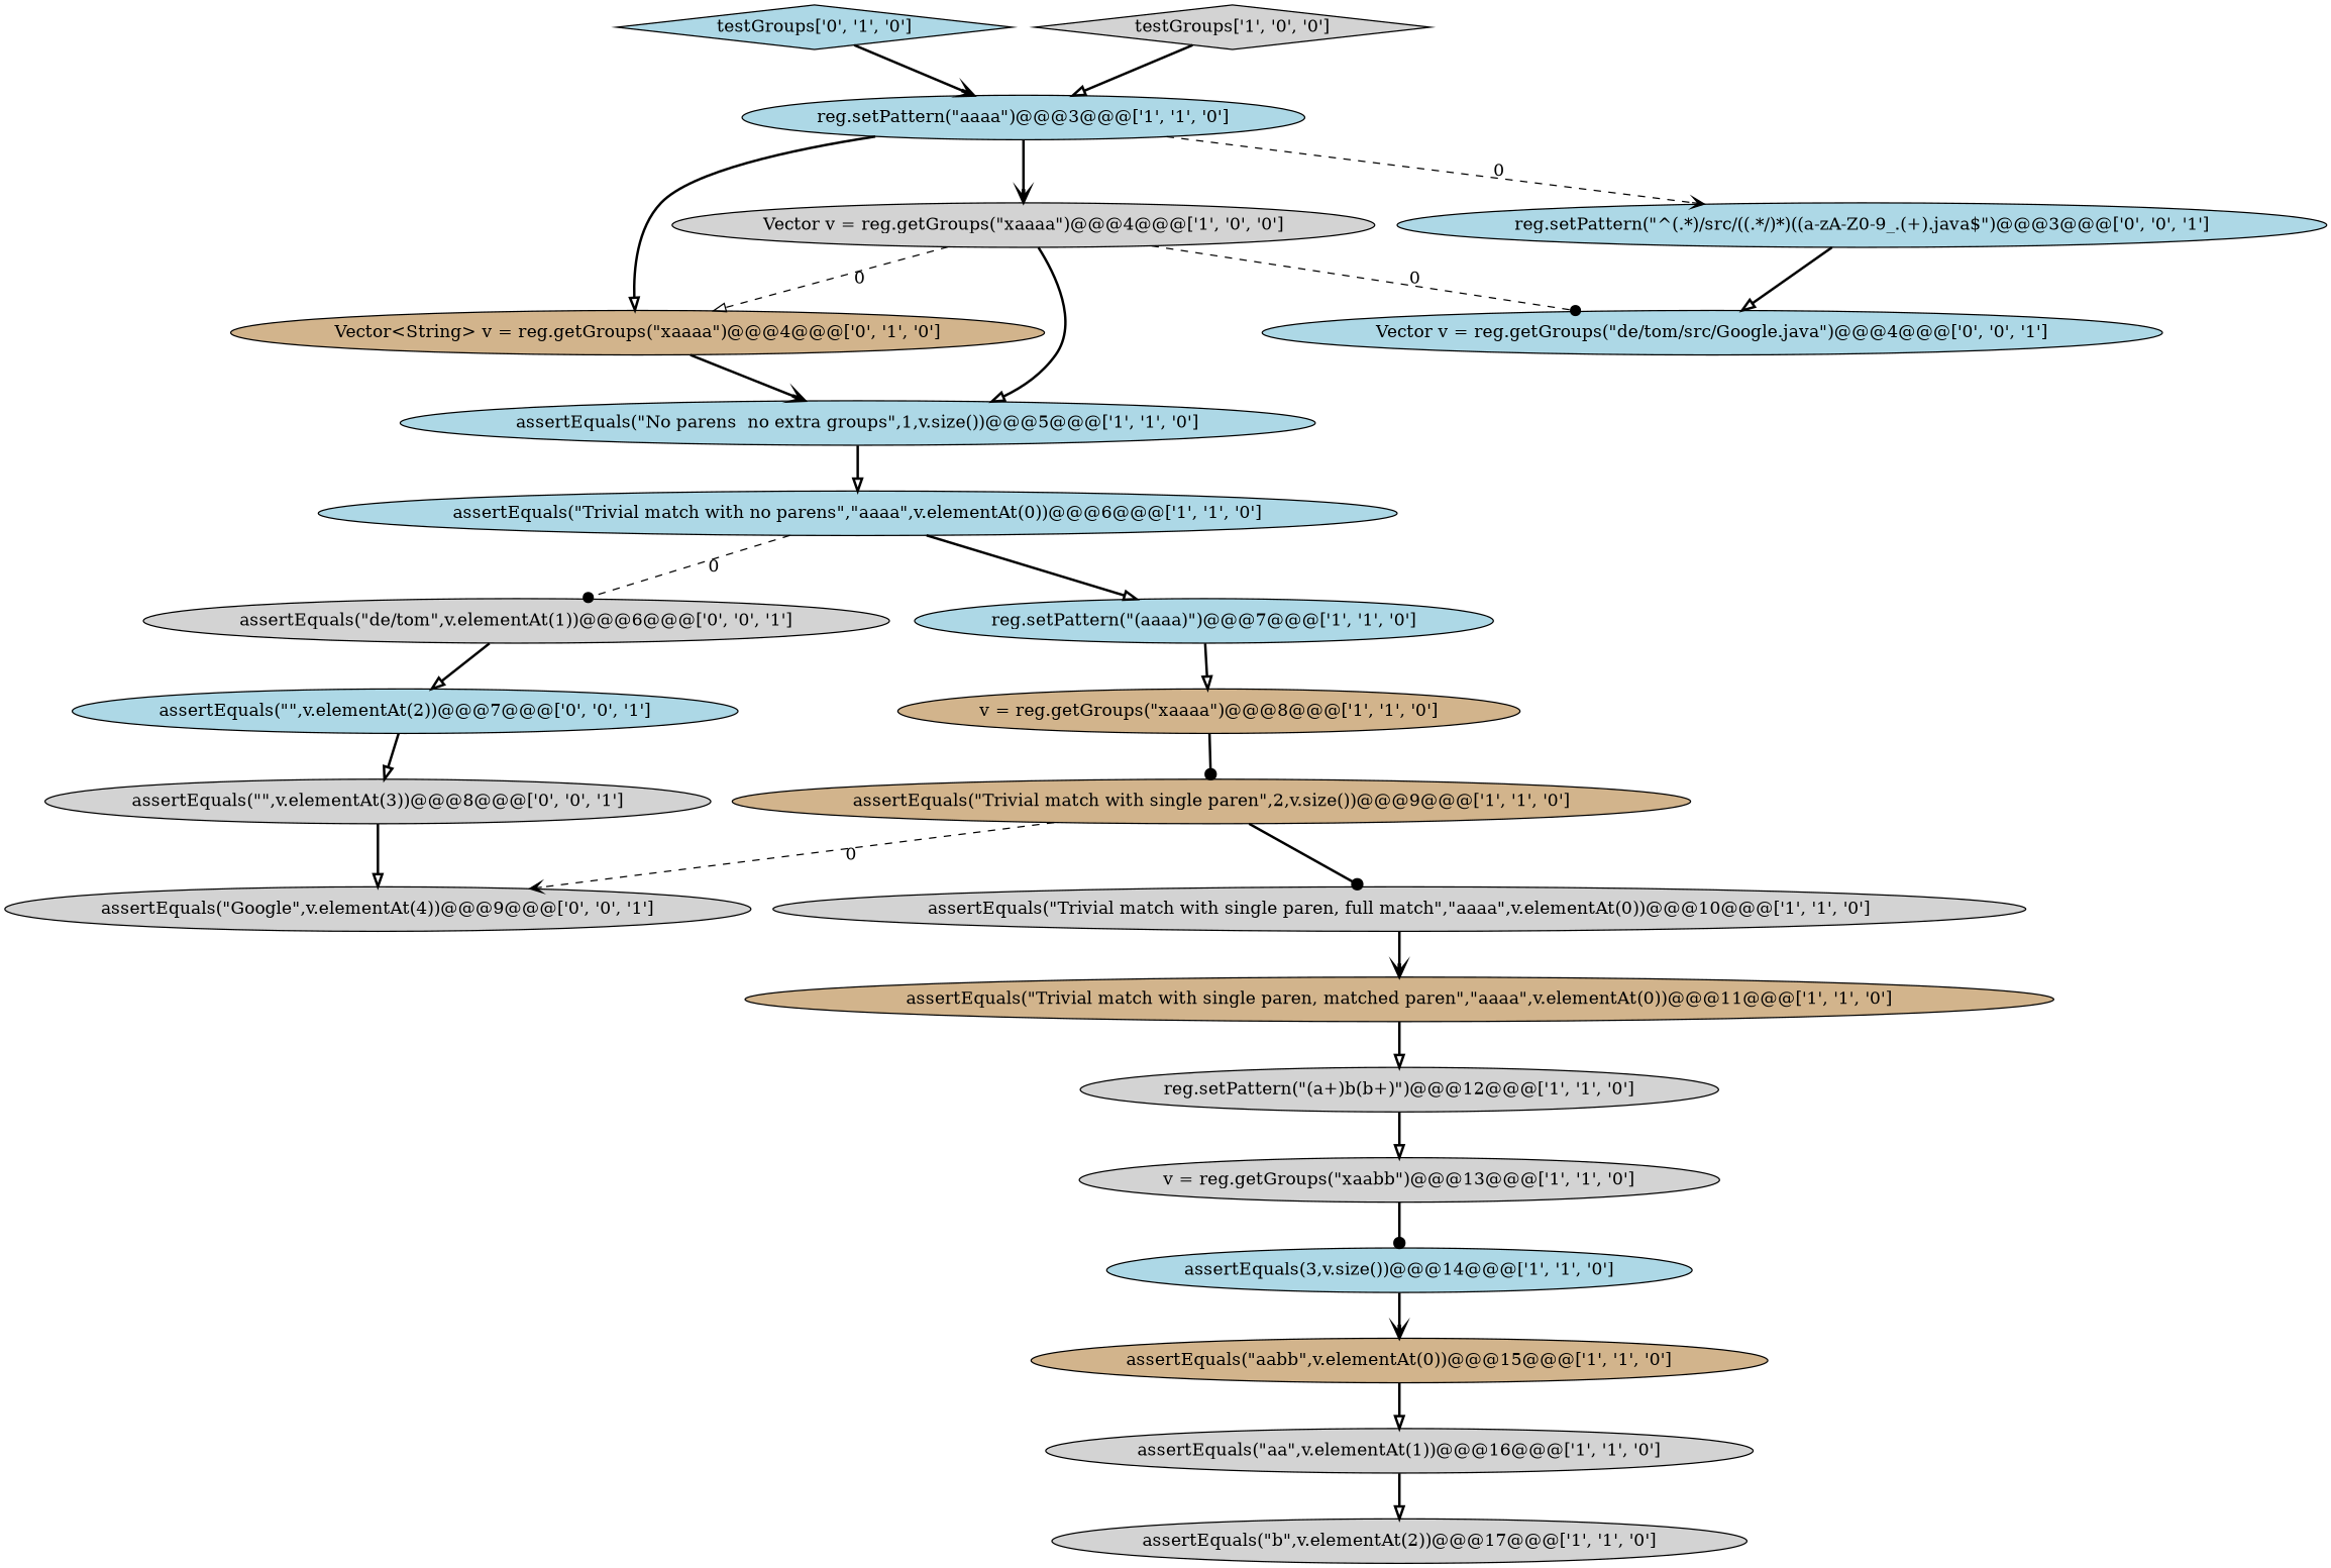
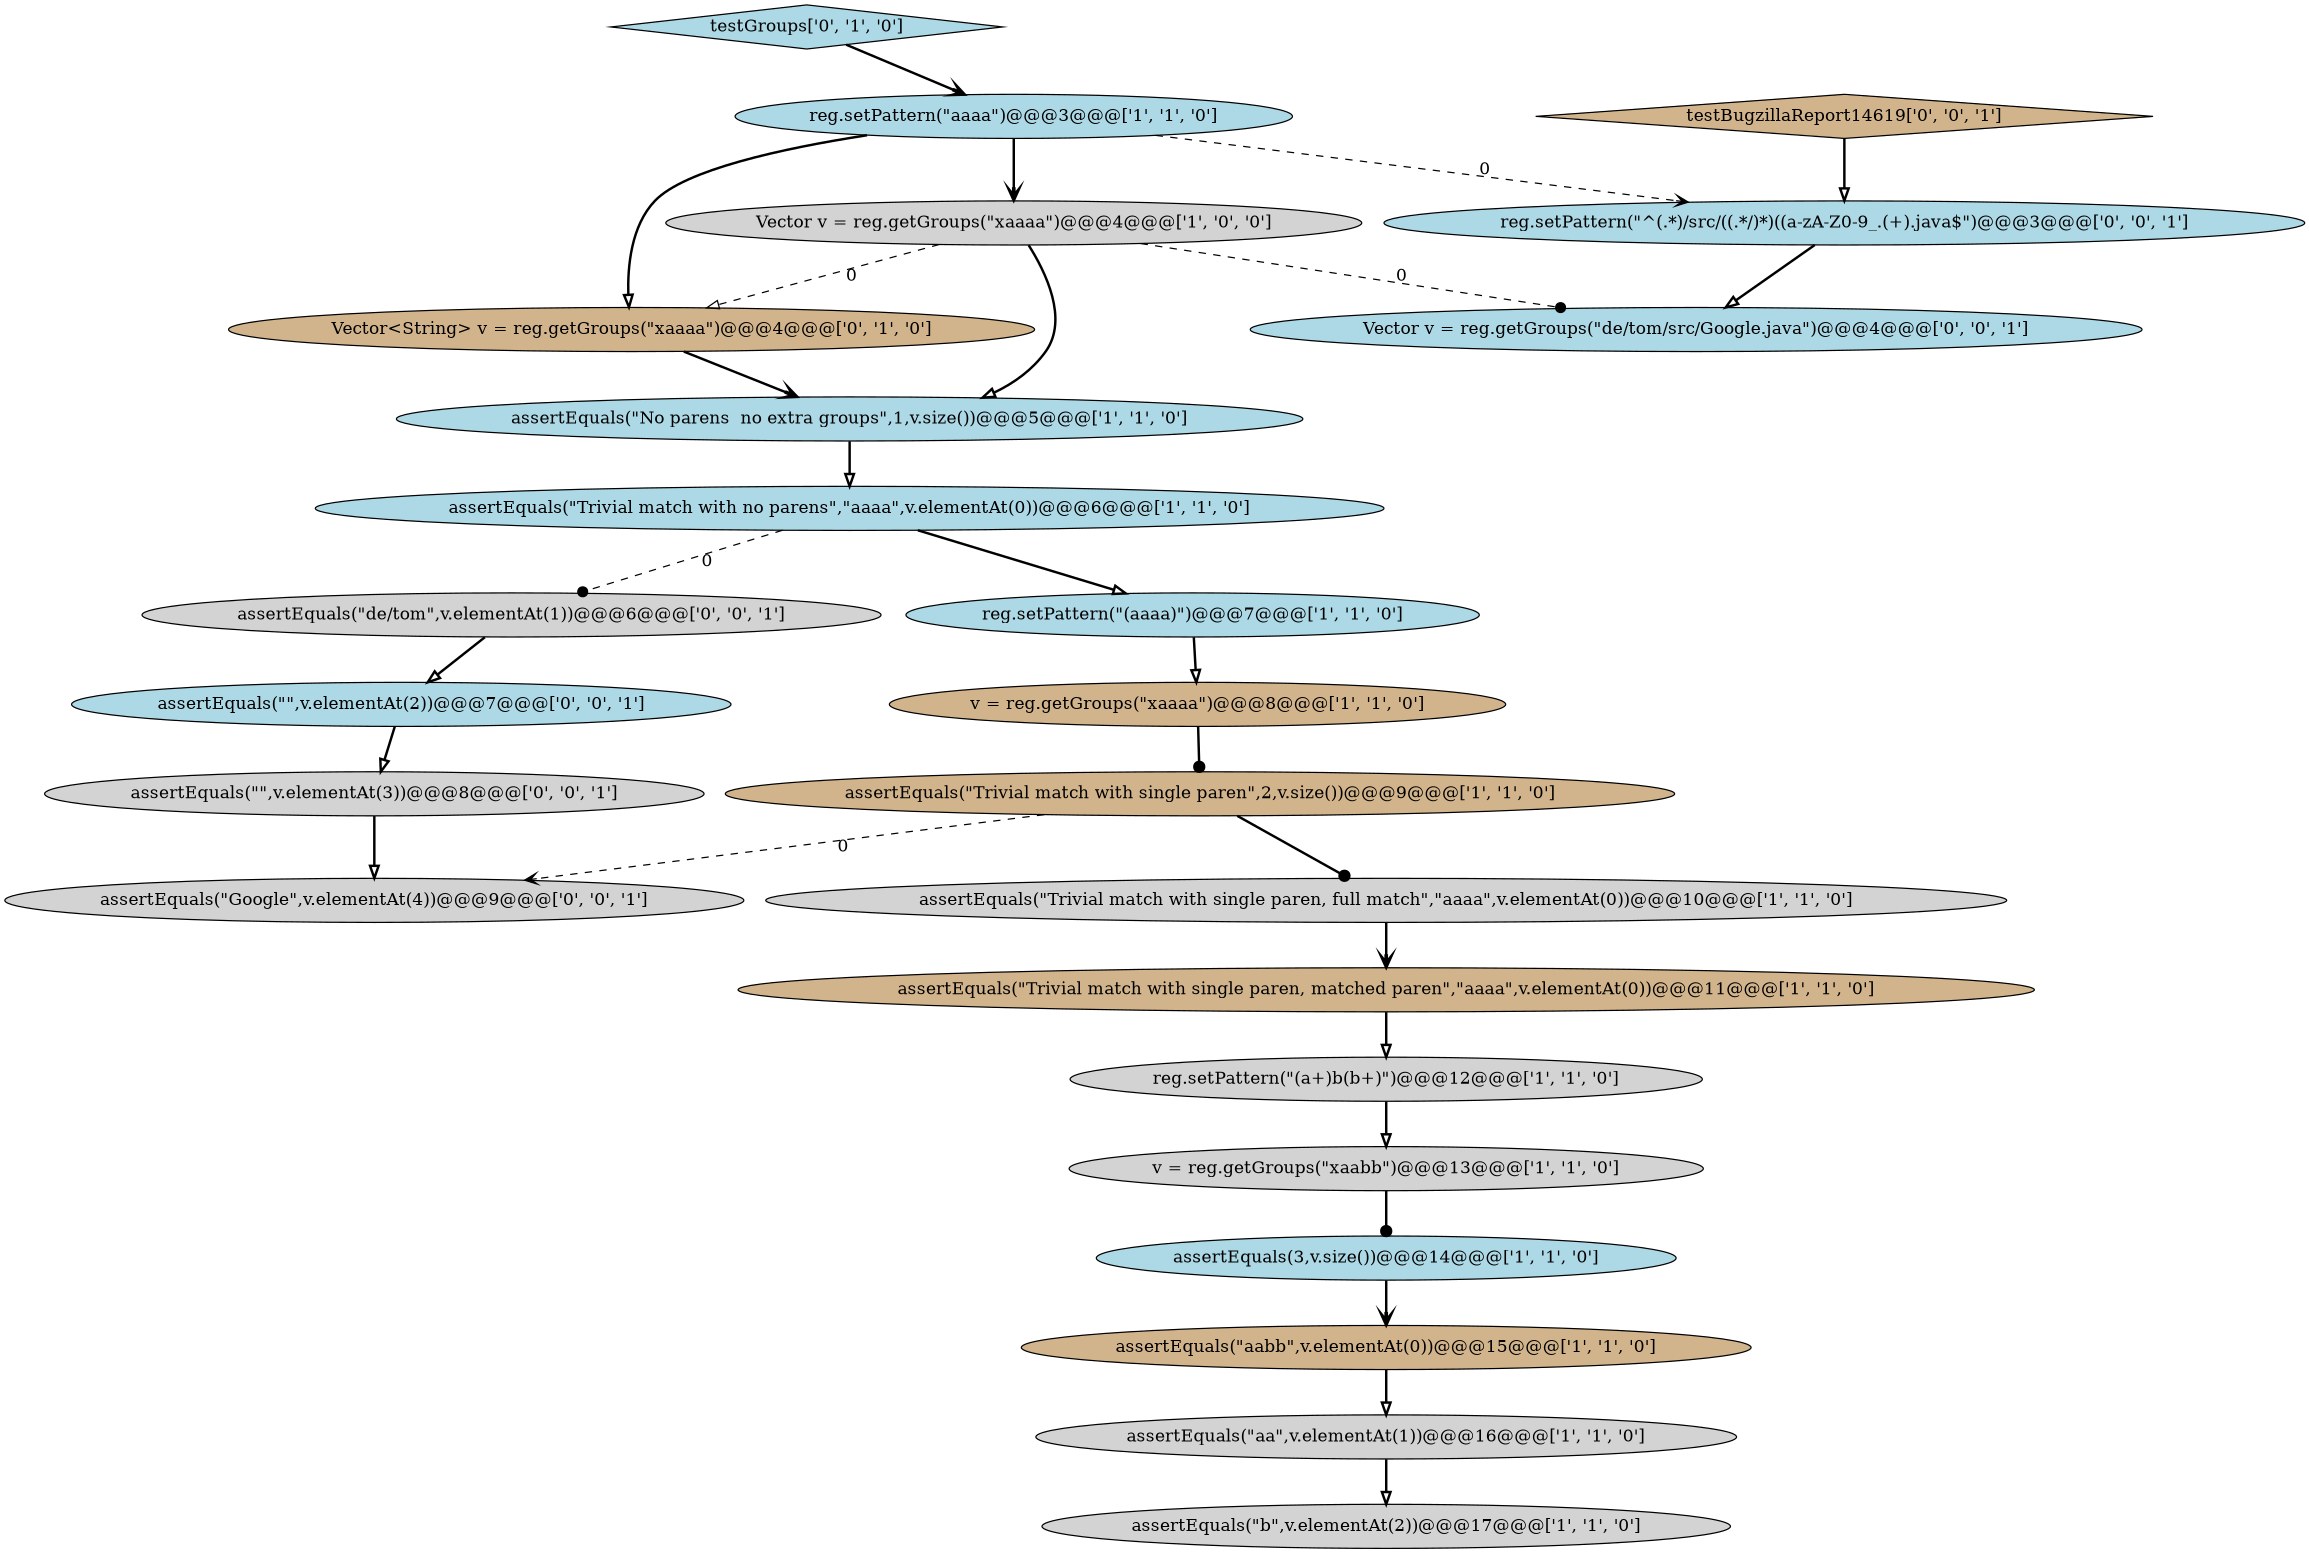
  digraph {
    node [fillcolor=lightgrey shape=ellipse style=filled]
    edge [arrowhead=onormal style=bold]
    n1 [fillcolor=tan label="Vector<String> v = reg.getGroups(\"xaaaa\")@@@4@@@['0', '1', '0']"]
    n2 [fillcolor=lightblue label="assertEquals(\"No parens  no extra groups\",1,v.size())@@@5@@@['1', '1', '0']"]
    n3 [fillcolor=lightblue label="assertEquals(\"Trivial match with no parens\",\"aaaa\",v.elementAt(0))@@@6@@@['1', '1', '0']"]
    n4 [fillcolor=lightblue label="assertEquals(3,v.size())@@@14@@@['1', '1', '0']"]
    n5 [fillcolor=tan label="assertEquals(\"aabb\",v.elementAt(0))@@@15@@@['1', '1', '0']"]
    n6 [label="assertEquals(\"aa\",v.elementAt(1))@@@16@@@['1', '1', '0']"]
    n7 [fillcolor=lightblue label="assertEquals(\"\",v.elementAt(2))@@@7@@@['0', '0', '1']"]
    n8 [label="assertEquals(\"\",v.elementAt(3))@@@8@@@['0', '0', '1']"]
    n9 [label="assertEquals(\"Google\",v.elementAt(4))@@@9@@@['0', '0', '1']"]
    n10 [fillcolor=lightblue label="testGroups['0', '1', '0']" shape=diamond]
    n11 [fillcolor=lightblue label="reg.setPattern(\"aaaa\")@@@3@@@['1', '1', '0']"]
    n12 [label="Vector v = reg.getGroups(\"xaaaa\")@@@4@@@['1', '0', '0']"]
    n13 [fillcolor=lightblue label="reg.setPattern(\"^(.*)/src/((.*/)*)((a-zA-Z0-9_\.(+)\.java$\")@@@3@@@['0', '0', '1']"]
    n14 [label="assertEquals(\"Trivial match with single paren, full match\",\"aaaa\",v.elementAt(0))@@@10@@@['1', '1', '0']"]
    n15 [fillcolor=tan label="assertEquals(\"Trivial match with single paren, matched paren\",\"aaaa\",v.elementAt(0))@@@11@@@['1', '1', '0']"]
    n16 [label="reg.setPattern(\"(a+)b(b+)\")@@@12@@@['1', '1', '0']"]
    n17 [label="assertEquals(\"de/tom\",v.elementAt(1))@@@6@@@['0', '0', '1']"]
    n18 [fillcolor=lightblue label="reg.setPattern(\"(aaaa)\")@@@7@@@['1', '1', '0']"]
    n19 [label="v = reg.getGroups(\"xaabb\")@@@13@@@['1', '1', '0']"]
    n20 [fillcolor=tan label="v = reg.getGroups(\"xaaaa\")@@@8@@@['1', '1', '0']"]
    n21 [fillcolor=tan label="assertEquals(\"Trivial match with single paren\",2,v.size())@@@9@@@['1', '1', '0']"]
    n22 [fillcolor=lightblue label="Vector v = reg.getGroups(\"de/tom/src/Google.java\")@@@4@@@['0', '0', '1']"]
    n23 [label="assertEquals(\"b\",v.elementAt(2))@@@17@@@['1', '1', '0']"]
-   n24 [label="testGroups['1', '0', '0']" shape=diamond]
+   n25 [fillcolor=tan label="testBugzillaReport14619['0', '0', '1']" shape=diamond]
    n1 -> n2 [arrowhead=vee]
    n2 -> n3
    n3 -> n17 [arrowhead=dot label=0 style=dashed]
    n3 -> n18
    n4 -> n5 [arrowhead=vee]
    n5 -> n6
    n6 -> n23
    n7 -> n8
    n8 -> n9
    n10 -> n11 [arrowhead=vee]
    n11 -> n1
    n11 -> n12 [arrowhead=vee]
    n11 -> n13 [arrowhead=vee label=0 style=dashed]
    n12 -> n1 [label=0 style=dashed]
    n12 -> n2
    n12 -> n22 [arrowhead=dot label=0 style=dashed]
    n13 -> n22
    n14 -> n15 [arrowhead=vee]
    n15 -> n16
    n16 -> n19
    n17 -> n7
    n18 -> n20
    n19 -> n4 [arrowhead=dot]
    n20 -> n21 [arrowhead=dot]
    n21 -> n9 [arrowhead=vee label=0 style=dashed]
    n21 -> n14 [arrowhead=dot]
-   n24 -> n11
+   n25 -> n13
  }
